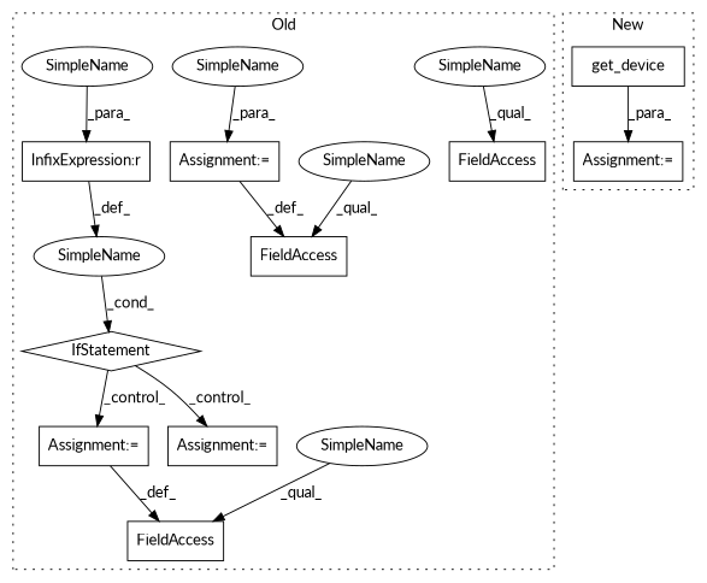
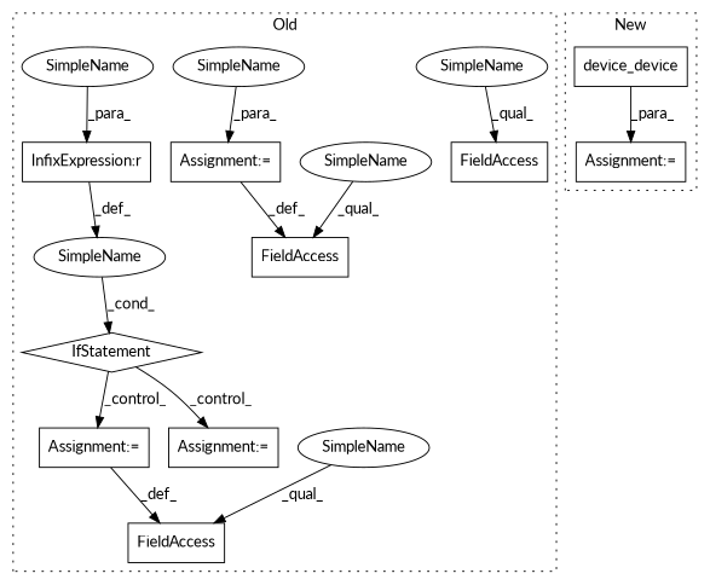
  digraph {
    fontname=Lato
    node [a=42 l=4 s=6368 shape=box fontname=Lato]
    edge [fontname=Lato]
    n1 [a=25 l="4,2" label=IfStatement s="6255,6286" shape=diamond]
    n2 [label=SimpleName shape=ellipse l="" s=""]
    n3 [a=7 l=1 label="Assignment:=" s=6385]
    n4 [a=27 label="InfixExpression:r" s=6278]
    n5 [a=7 l=2 label="Assignment:=" s=6339]
    n6 [a=22 l=17 label=FieldAccess]
    n7 [a=22 l=11 label=FieldAccess s=6161]
    n8 [a=22 l=16 label=FieldAccess s=6483]
    n9 [a=7 l=1 label="Assignment:=" s=6499]
    n10 [label=SimpleName s=6161 shape=ellipse]
    n11 [label=SimpleName shape=ellipse]
    n12 [label=SimpleName s=6483 shape=ellipse]
    n13 [label=SimpleName s=6500 shape=ellipse]
    n14 [label=SimpleName s=6282 shape=ellipse]
-   n15 [a=32 l=12 label=get_device s=525]
+   n15 [a=32 l=12 label=device_device s=525]
    n16 [a=7 l=1 label="Assignment:=" s=524]
    subgraph cluster_1 {
      label=Old
      style=dotted
      n1
      n2
      n3
      n4
      n5
      n6
      n7
      n8
      n9
      n10
      n11
      n12
      n13
      n14
    }
    subgraph cluster_2 {
      label=New
      style=dotted
      n15
      n16
    }
    n1 -> n3 [label=_control_]
    n1 -> n5 [label=_control_]
    n2 -> n1 [label=_cond_]
    n3 -> n6 [label=_def_]
    n4 -> n2 [label=_def_]
    n9 -> n8 [label=_def_]
    n10 -> n7 [label=_qual_]
    n11 -> n6 [label=_qual_]
    n12 -> n8 [label=_qual_]
    n13 -> n9 [label=_para_]
    n14 -> n4 [label=_para_]
    n15 -> n16 [label=_para_]
  }
